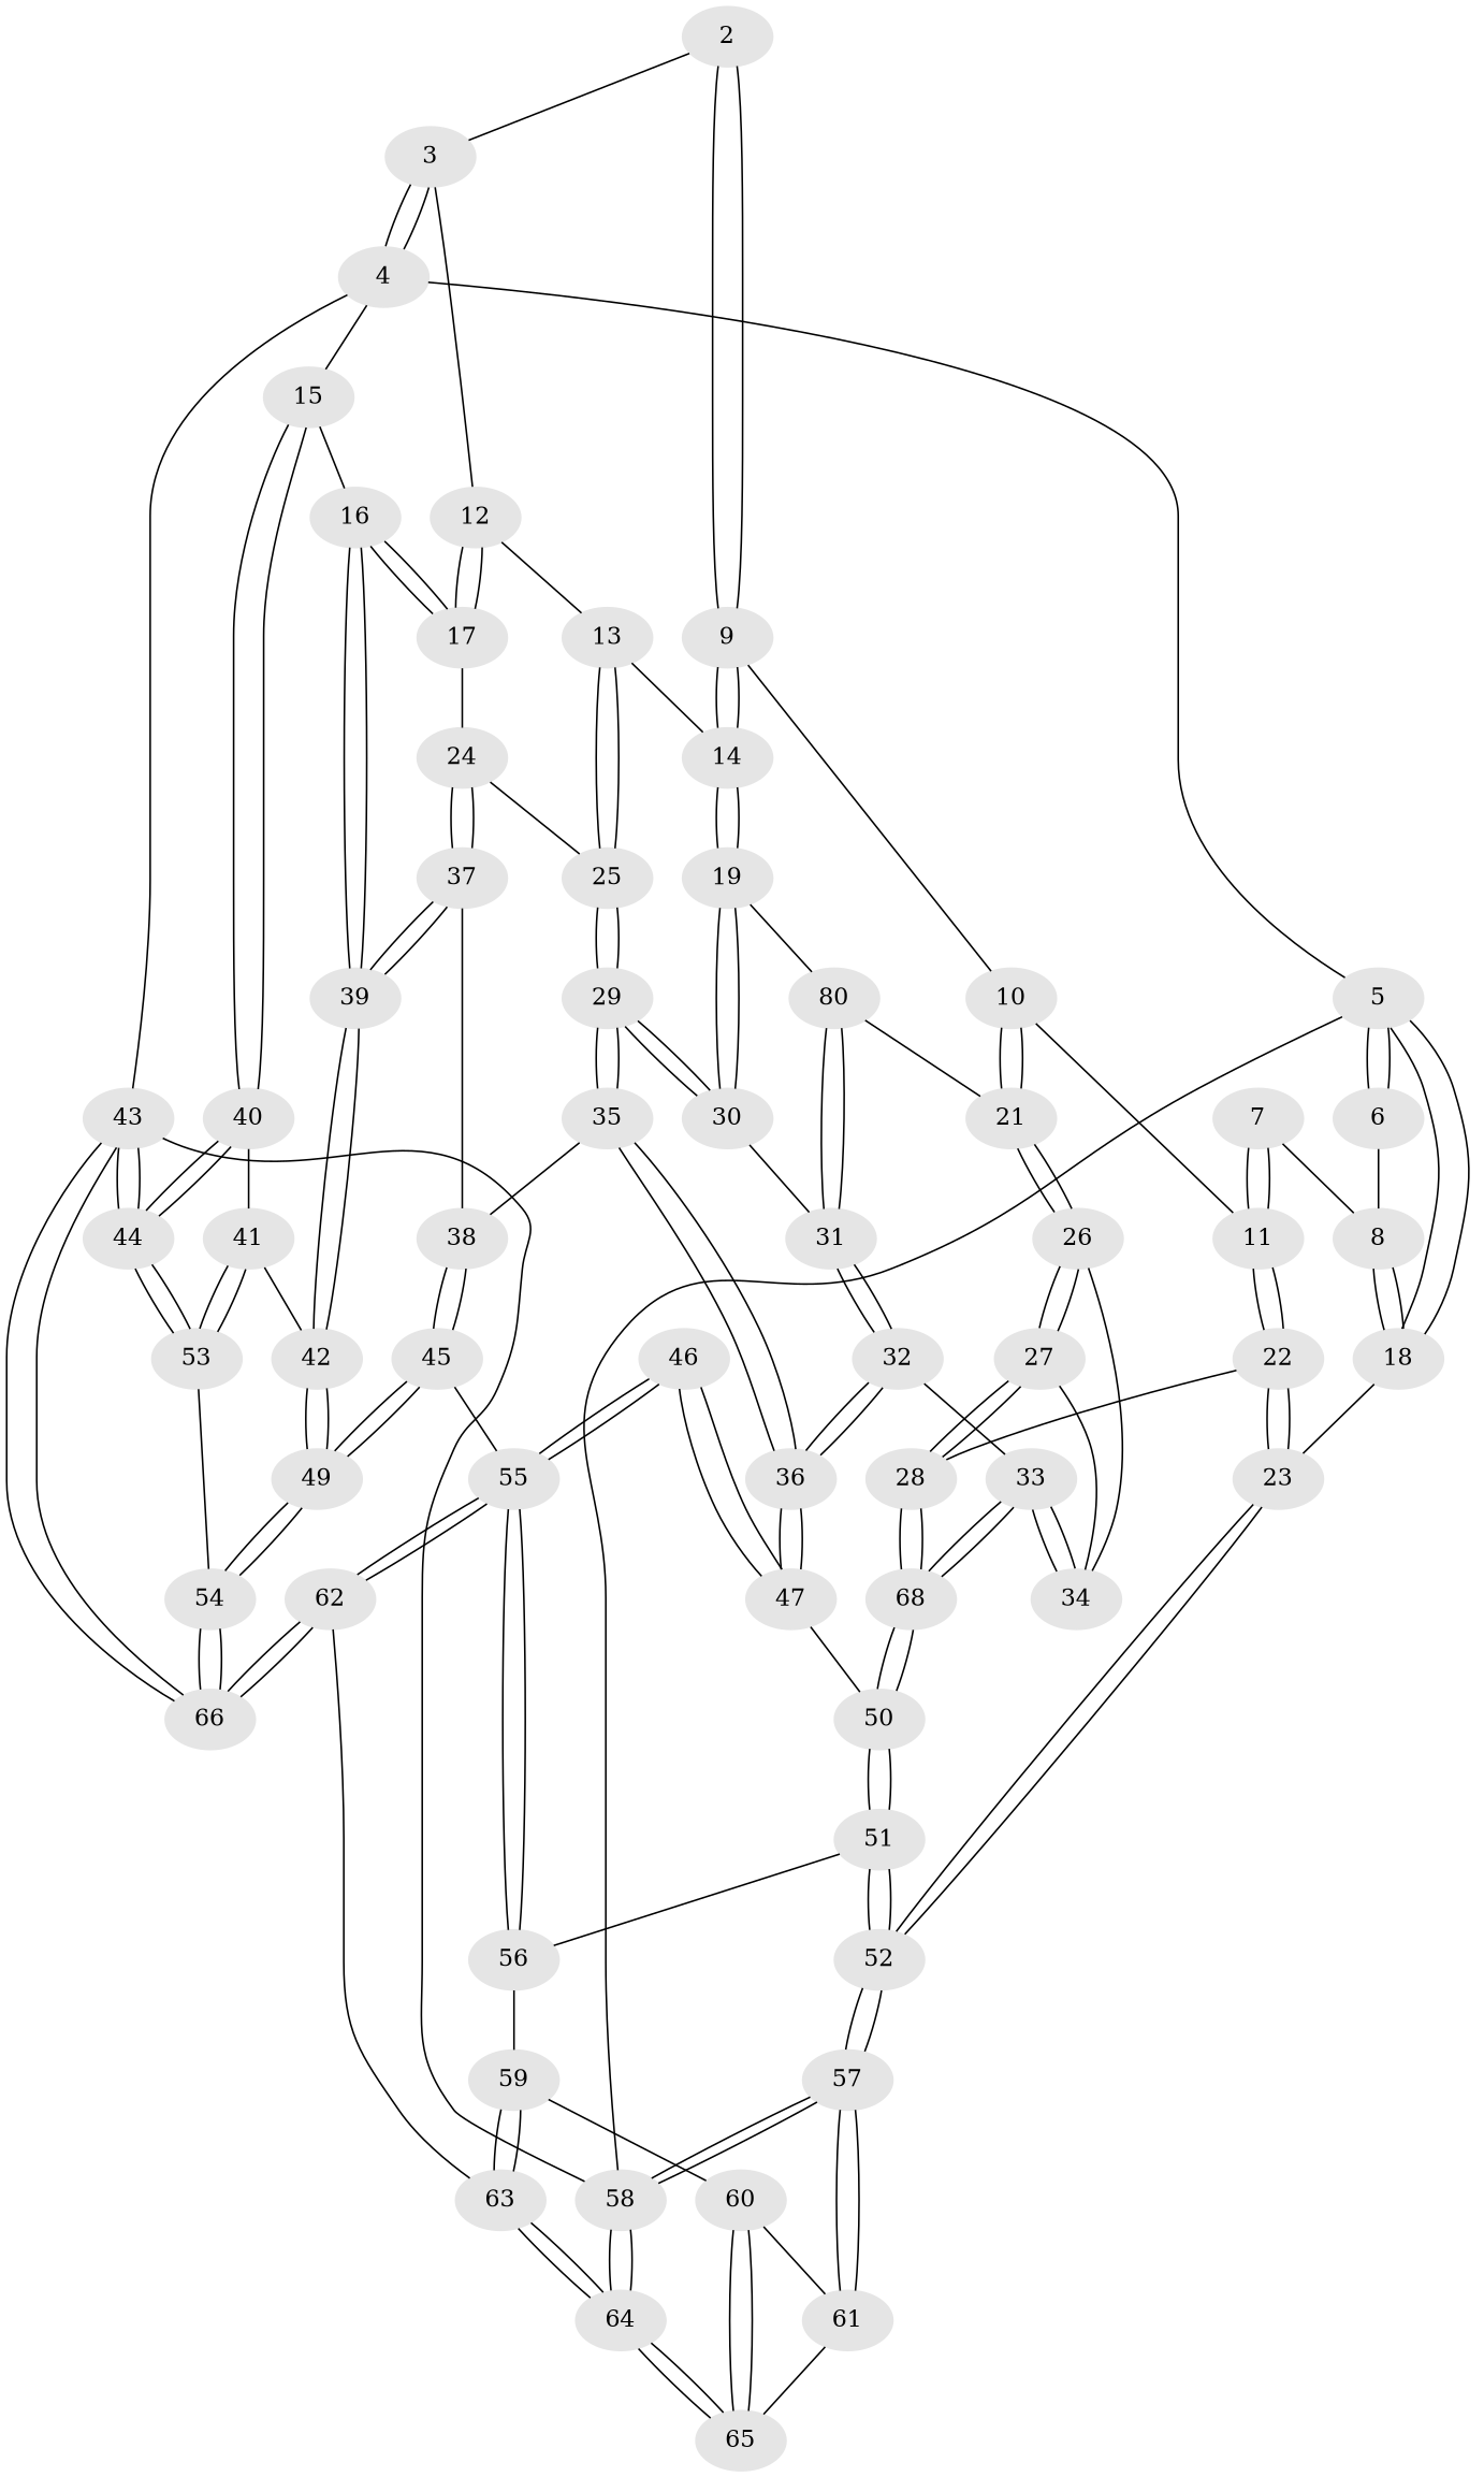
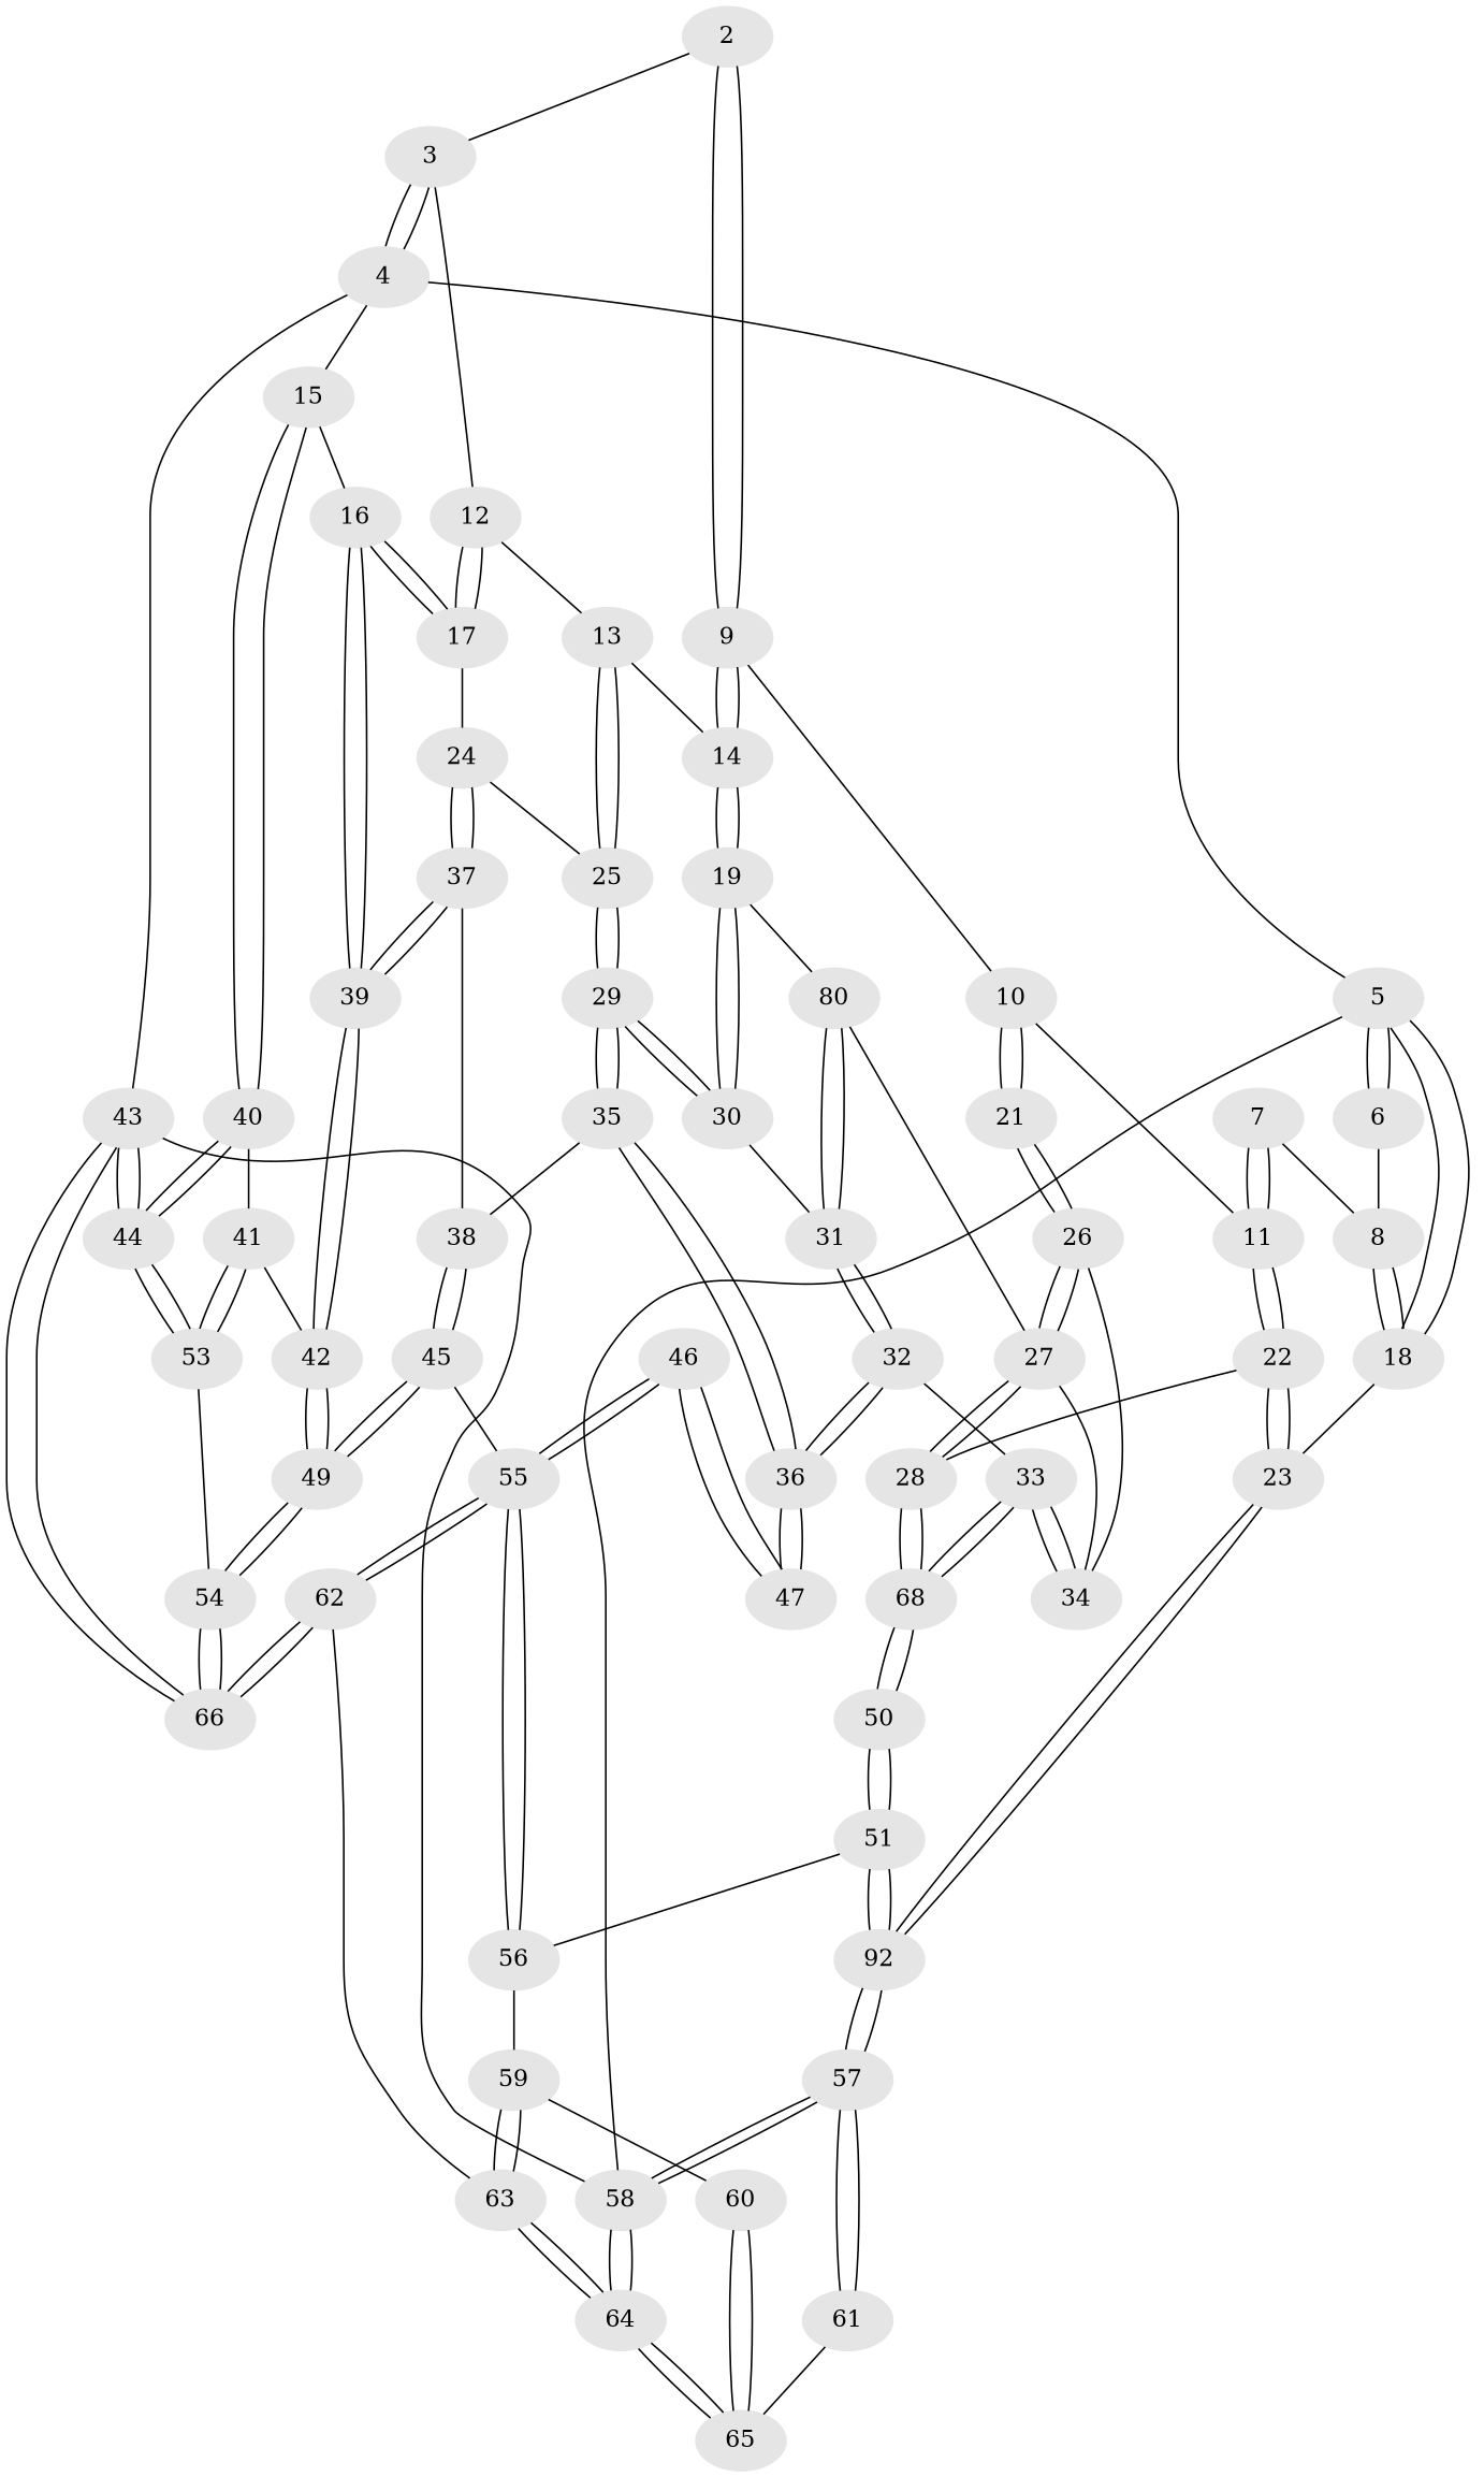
  graph {
    node [color=gray90 style=filled]
    2
    3
    9
    7
    8
    11
    4
    12
    10
    14
    5
    15
    43
    13
    17
    6
    18
    58
    16
    40
    44
    66
    23
    64
    22
    21
    19
    26
    28
    25
    24
    29
    n33 [label=80]
    30
    39
    41
    42
    37
-   52
+   52 [label=92]
    31
    32
    27
    34
    n44 [label=68]
    57
    38
    35
    50
    36
    33
    47
    45
    49
    55
    53
    54
    46
    56
    62
    51
    59
    61
    63
    60
    65
    2 -- 3
    2 -- 9
    2 -- 9
    3 -- 4
    3 -- 4
    3 -- 12
    9 -- 10
    9 -- 14
    9 -- 14
    7 -- 8
    7 -- 11
    7 -- 11
    8 -- 18
    8 -- 18
    11 -- 22
    11 -- 22
    4 -- 5
    4 -- 15
    4 -- 43
    12 -- 13
    12 -- 17
    12 -- 17
    10 -- 11
    10 -- 21
    10 -- 21
    14 -- 19
    14 -- 19
    5 -- 6
    5 -- 6
    5 -- 18
    5 -- 18
    5 -- 58
    15 -- 16
    15 -- 40
    15 -- 40
    43 -- 58
    43 -- 44
    43 -- 44
    43 -- 66
    43 -- 66
    13 -- 14
    13 -- 25
    13 -- 25
    17 -- 24
    6 -- 8
    18 -- 23
    58 -- 64
    58 -- 64
    16 -- 17
    16 -- 17
    16 -- 39
    16 -- 39
    40 -- 44
    40 -- 44
    40 -- 41
    44 -- 53
    44 -- 53
    23 -- 52
    23 -- 52
    64 -- 65
    64 -- 65
    22 -- 23
    22 -- 23
    22 -- 28
    21 -- 26
    21 -- 26
    19 -- n33
    19 -- 30
    19 -- 30
    26 -- 27
    26 -- 27
    26 -- 34
    28 -- n44
    28 -- n44
    25 -- 29
    25 -- 29
    24 -- 25
    24 -- 37
    24 -- 37
    29 -- 30
    29 -- 30
    29 -- 35
    29 -- 35
-   n33 -- 21
+   n33 -- 27
    n33 -- 31
    n33 -- 31
    30 -- 31
    39 -- 42
    39 -- 42
    41 -- 42
    41 -- 53
    41 -- 53
    42 -- 49
    42 -- 49
    37 -- 39
    37 -- 39
    37 -- 38
    52 -- 57
    52 -- 57
    31 -- 32
    31 -- 32
    32 -- 36
    32 -- 36
    32 -- 33
    27 -- 28
    27 -- 28
    27 -- 34
    n44 -- 50
    n44 -- 50
    57 -- 58
    57 -- 58
    57 -- 61
    57 -- 61
    38 -- 45
    38 -- 45
    35 -- 38
    35 -- 36
    35 -- 36
    50 -- 51
    50 -- 51
    36 -- 47
    36 -- 47
    33 -- 34
    33 -- 34
    33 -- n44
    33 -- n44
-   47 -- 50
    45 -- 49
    45 -- 49
    45 -- 55
    49 -- 54
    49 -- 54
    55 -- 56
    55 -- 56
    55 -- 62
    55 -- 62
    53 -- 54
    54 -- 66
    54 -- 66
    46 -- 47
    46 -- 47
    46 -- 55
    46 -- 55
    56 -- 59
    62 -- 66
    62 -- 66
    62 -- 63
    51 -- 52
    51 -- 52
    51 -- 56
    59 -- 63
    59 -- 63
    59 -- 60
    61 -- 65
    63 -- 64
    63 -- 64
-   60 -- 61
    60 -- 65
    60 -- 65
  }
